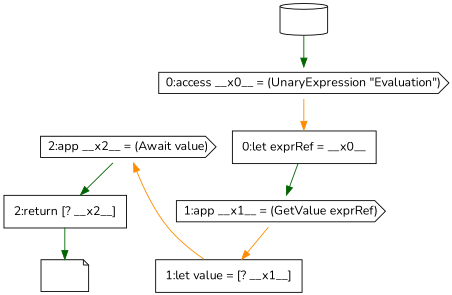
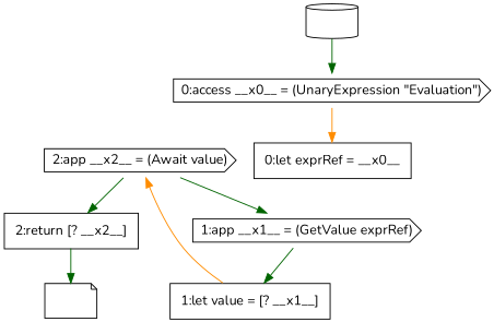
  digraph {
    fontname=Nunito
    node [color=black fillcolor=white fontname=Nunito shape=cds style=filled]
    edge [color=darkgreen fontname=Nunito]
    n1 [label=" " shape=note]
    n2 [label=<<font color="black">2:app __x2__ = (Await value)</font>>]
    n3 [label=<<font color="black">     <table border="0" cellborder="1" cellspacing="0" cellpadding="10">       <tr><td align="left">2:return [? __x2__]</td></tr>     </table>   </font>> margin=0 shape=none]
    n4 [label=" " shape=cylinder]
    n5 [label=<<font color="black">0:access __x0__ = (UnaryExpression &quot;Evaluation&quot;)</font>>]
    n6 [label=<<font color="black">     <table border="0" cellborder="1" cellspacing="0" cellpadding="10">       <tr><td align="left">0:let exprRef = __x0__</td></tr>     </table>   </font>> margin=0 shape=none]
    n7 [label=<<font color="black">1:app __x1__ = (GetValue exprRef)</font>>]
    n8 [label=<<font color="black">     <table border="0" cellborder="1" cellspacing="0" cellpadding="10">       <tr><td align="left">1:let value = [? __x1__]</td></tr>     </table>   </font>> margin=0 shape=none]
    n2 -> n3
    n3 -> n1
    n4 -> n5
    n5 -> n6 [color=darkorange]
-   n6 -> n7
-   n7 -> n8 [color=darkorange]
+   n2 -> n7
+   n7 -> n8
    n8 -> n2 [color=darkorange]
  }
